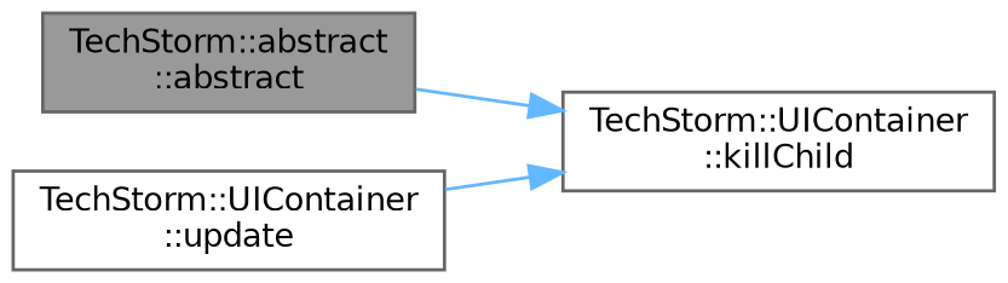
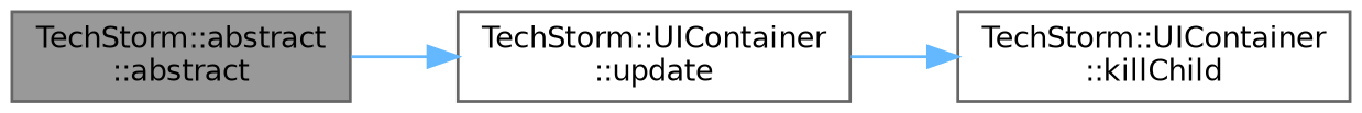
  digraph {
    rankdir=LR
    node [color=grey40 fillcolor=white fontname=Helvetica fontsize=10 shape=box style=filled]
    edge [color=steelblue1 fontname=Helvetica fontsize=10 labelfontname=Helvetica labelfontsize=10 style=solid]
    n1 [color=gray40 fillcolor=grey60 fontcolor=black height=0.2 label="TechStorm::abstract\l::abstract" width=0.4]
    n2 [height=0.2 label="TechStorm::UIContainer\l::update" width=0.4]
    n3 [height=0.2 label="TechStorm::UIContainer\l::killChild" width=0.4]
-   n1 -> n3
+   n1 -> n2
    n2 -> n3
  }
